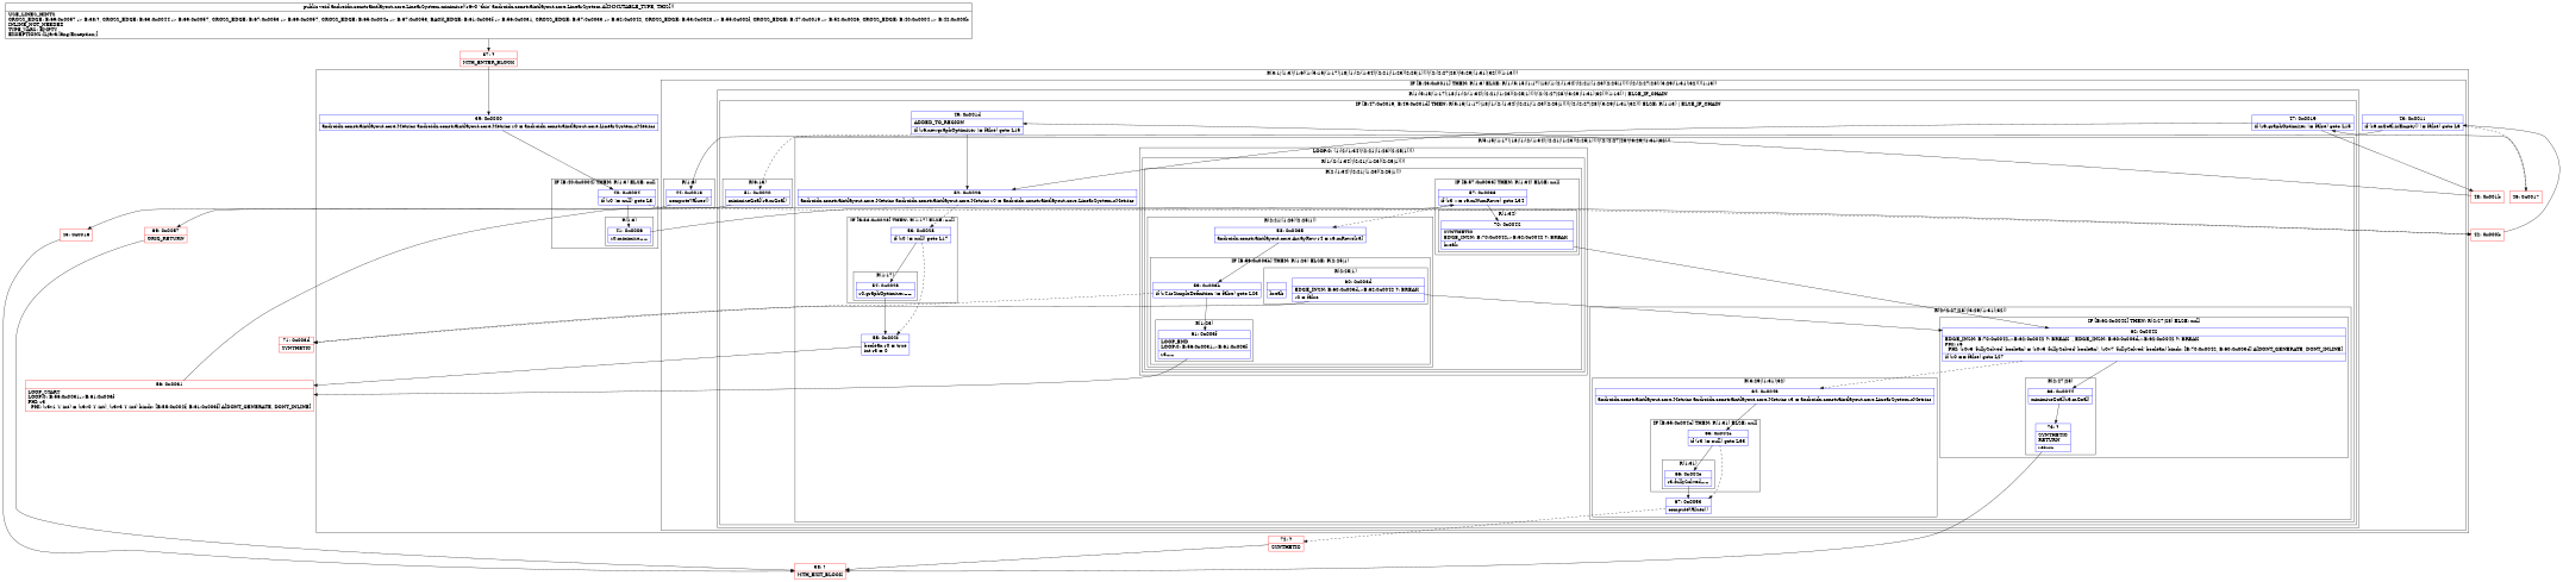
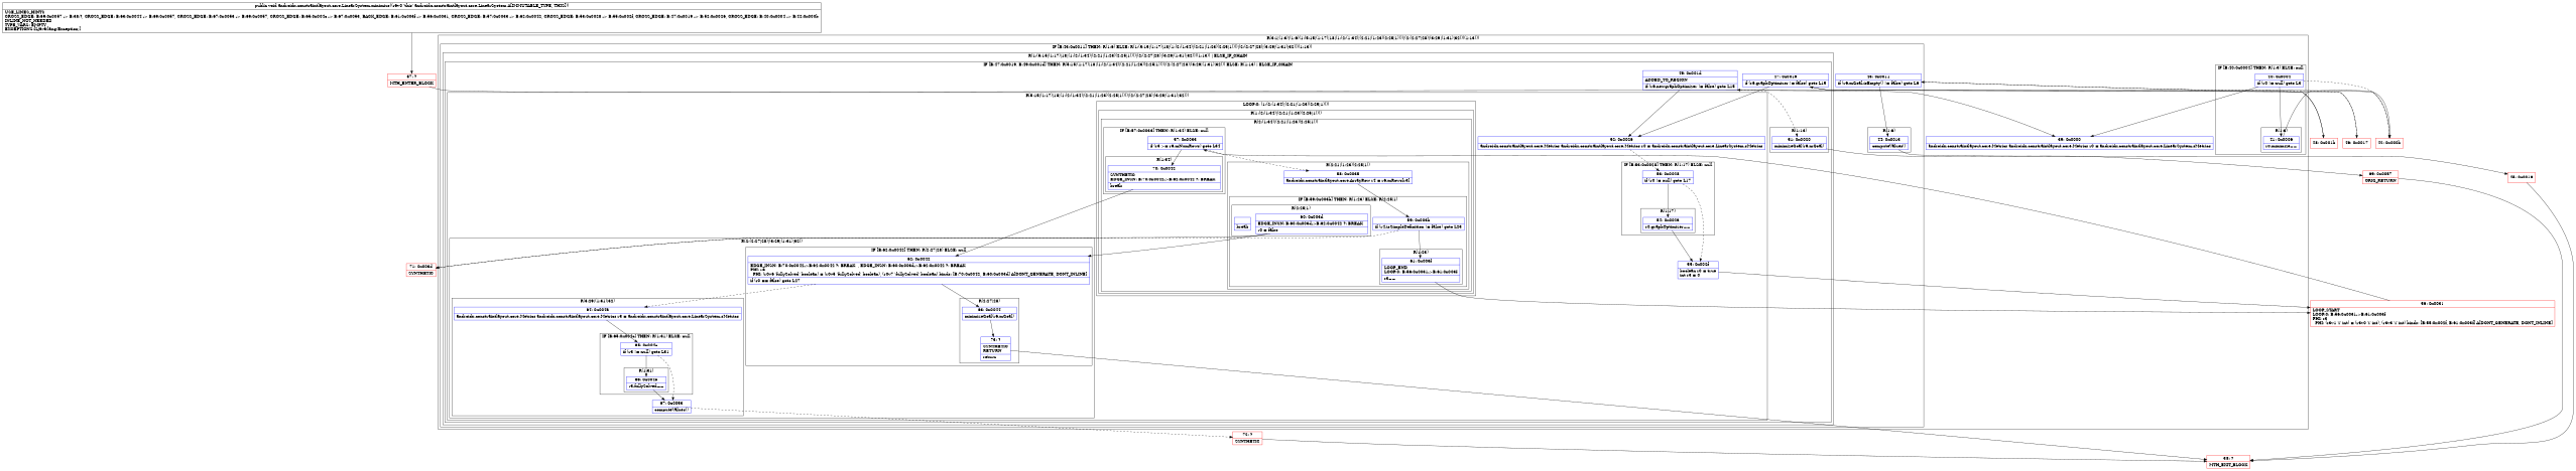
  digraph {
    node [color=blue shape=record]
    n1 [label="{41\:\ 0x0006|r0.minimize++\l}"]
    n2 [label="{40\:\ 0x0004|if (r0 != null) goto L3\l}"]
    n3 [label="{44\:\ 0x0013|computeValues()\l}"]
    n4 [label="{54\:\ 0x002a|r0.graphOptimizer++\l}"]
    n5 [label="{53\:\ 0x0028|if (r0 != null) goto L17\l}"]
    n6 [label="{70\:\ 0x0042|SYNTHETIC\lEDGE_INSN: B:70:0x0042\-\>B:62:0x0042 ?: BREAK  \l|break\l}"]
    n7 [label="{57\:\ 0x0033|if (r3 \>= r6.mNumRows) goto L34\l}"]
    n8 [label="{61\:\ 0x003f|LOOP_END\lLOOP:0: B:56:0x0031\-\>B:61:0x003f\l|r3++\l}"]
    n9 [label="{60\:\ 0x003d|EDGE_INSN: B:60:0x003d\-\>B:62:0x0042 ?: BREAK  \l|r0 = false\l}"]
    n10 [label="{|break\l}"]
    n11 [label="{59\:\ 0x003b|if (r4.isSimpleDefinition != false) goto L23\l}"]
    n12 [label="{58\:\ 0x0035|androidx.constraintlayout.core.ArrayRow r4 = r6.mRows[r3]\l}"]
    n13 [label="{63\:\ 0x0044|minimizeGoal(r6.mGoal)\l}"]
    n14 [label="{73\:\ ?|SYNTHETIC\lRETURN\l|return\l}"]
    n15 [label="{62\:\ 0x0042|EDGE_INSN: B:70:0x0042\-\>B:62:0x0042 ?: BREAK  , EDGE_INSN: B:60:0x003d\-\>B:62:0x0042 ?: BREAK  \lPHI: r6 \l  PHI: (r0v6 'fullySolved' boolean) = (r0v5 'fullySolved' boolean), (r0v7 'fullySolved' boolean) binds: [B:70:0x0042, B:60:0x003d] A[DONT_GENERATE, DONT_INLINE]\l|if (r0 == false) goto L27\l}"]
    n16 [label="{66\:\ 0x004e|r3.fullySolved++\l}"]
-   n17 [label="{65\:\ 0x004c|if (r3 != null) goto L33\l}"]
+   n17 [label="{65\:\ 0x004c|if (r3 != null) goto L31\l}"]
    n18 [label="{64\:\ 0x004a|androidx.constraintlayout.core.Metrics androidx.constraintlayout.core.Metrics r3 = androidx.constraintlayout.core.LinearSystem.sMetrics\l}"]
    n19 [label="{67\:\ 0x0053|computeValues()\l}"]
    n20 [label="{52\:\ 0x0026|androidx.constraintlayout.core.Metrics androidx.constraintlayout.core.Metrics r0 = androidx.constraintlayout.core.LinearSystem.sMetrics\l}"]
    n21 [label="{55\:\ 0x002f|boolean r0 = true\lint r3 = 0\l}"]
    n22 [label="{51\:\ 0x0020|minimizeGoal(r6.mGoal)\l}"]
    n23 [label="{47\:\ 0x0019|if (r6.graphOptimizer != false) goto L15\l}"]
    n24 [label="{49\:\ 0x001d|ADDED_TO_REGION\l|if (r6.newgraphOptimizer != false) goto L15\l}"]
    n25 [label="{43\:\ 0x0011|if (r6.mGoal.isEmpty() != false) goto L6\l}"]
    n26 [label="{39\:\ 0x0000|androidx.constraintlayout.core.Metrics androidx.constraintlayout.core.Metrics r0 = androidx.constraintlayout.core.LinearSystem.sMetrics\l}"]
    n27 [color=red label="{42\:\ 0x000b}"]
    n28 [color=red label="{45\:\ 0x0016}"]
    n29 [color=red label="{56\:\ 0x0031|LOOP_START\lLOOP:0: B:56:0x0031\-\>B:61:0x003f\lPHI: r3 \l  PHI: (r3v1 'i' int) = (r3v0 'i' int), (r3v3 'i' int) binds: [B:55:0x002f, B:61:0x003f] A[DONT_GENERATE, DONT_INLINE]\l}"]
    n30 [color=red label="{71\:\ 0x003d|SYNTHETIC\l}"]
    n31 [color=red label="{38\:\ ?|MTH_EXIT_BLOCK\l}"]
    n32 [color=red label="{72\:\ ?|SYNTHETIC\l}"]
    n33 [color=red label="{69\:\ 0x0057|ORIG_RETURN\l}"]
    n34 [color=red label="{48\:\ 0x001b}"]
    n35 [color=red label="{46\:\ 0x0017}"]
    n36 [color=red label="{37\:\ ?|MTH_ENTER_BLOCK\l}"]
    n37 [label="{public void androidx.constraintlayout.core.LinearSystem.minimize((r6v0 'this' androidx.constraintlayout.core.LinearSystem A[IMMUTABLE_TYPE, THIS]))  | USE_LINES_HINTS\lCROSS_EDGE: B:69:0x0057 \-\> B:38:?, CROSS_EDGE: B:63:0x0044 \-\> B:69:0x0057, CROSS_EDGE: B:67:0x0053 \-\> B:69:0x0057, CROSS_EDGE: B:65:0x004c \-\> B:67:0x0053, BACK_EDGE: B:61:0x003f \-\> B:56:0x0031, CROSS_EDGE: B:57:0x0033 \-\> B:62:0x0042, CROSS_EDGE: B:53:0x0028 \-\> B:55:0x002f, CROSS_EDGE: B:47:0x0019 \-\> B:52:0x0026, CROSS_EDGE: B:40:0x0004 \-\> B:42:0x000b\lINLINE_NOT_NEEDED\lTYPE_VARS: EMPTY\lEXCEPTIONS:[Ljava\/lang\/Exception;]\l}" color=""]
    subgraph cluster_1 {
      label="R(3:1|(1:3)|(1:6)(1:(5:15|(1:17)|18|(1:(2:(1:34)|(2:21|(1:23)(2:25|1))))|(2:(2:27|28)|(3:29|(1:31)|32)))(1:13)))"
      n26
      subgraph cluster_2 {
        label="IF [B:40:0x0004] THEN: R(1:3) ELSE: null"
        n2
        subgraph cluster_3 {
          label="R(1:3)"
          n1
        }
      }
      subgraph cluster_4 {
        label="IF [B:43:0x0011] THEN: R(1:6) ELSE: R(1:(5:15|(1:17)|18|(1:(2:(1:34)|(2:21|(1:23)(2:25|1))))|(2:(2:27|28)|(3:29|(1:31)|32)))(1:13))"
        n25
        subgraph cluster_5 {
          label="R(1:6)"
          n3
        }
        subgraph cluster_6 {
          label="R(1:(5:15|(1:17)|18|(1:(2:(1:34)|(2:21|(1:23)(2:25|1))))|(2:(2:27|28)|(3:29|(1:31)|32)))(1:13)) | ELSE_IF_CHAIN\l"
          subgraph cluster_7 {
            label="IF [B:47:0x0019, B:49:0x001d] THEN: R(5:15|(1:17)|18|(1:(2:(1:34)|(2:21|(1:23)(2:25|1))))|(2:(2:27|28)|(3:29|(1:31)|32))) ELSE: R(1:13) | ELSE_IF_CHAIN\l"
            n23
            n24
            subgraph cluster_8 {
              label="R(5:15|(1:17)|18|(1:(2:(1:34)|(2:21|(1:23)(2:25|1))))|(2:(2:27|28)|(3:29|(1:31)|32)))"
              n20
              n21
              subgraph cluster_9 {
                label="IF [B:53:0x0028] THEN: R(1:17) ELSE: null"
                n5
                subgraph cluster_10 {
                  label="R(1:17)"
                  n4
                }
              }
              subgraph cluster_11 {
                label="LOOP:0: (1:(2:(1:34)|(2:21|(1:23)(2:25|1))))"
                subgraph cluster_12 {
                  label="R(1:(2:(1:34)|(2:21|(1:23)(2:25|1))))"
                  subgraph cluster_13 {
                    label="R(2:(1:34)|(2:21|(1:23)(2:25|1)))"
                    subgraph cluster_14 {
                      label="IF [B:57:0x0033] THEN: R(1:34) ELSE: null"
                      n7
                      subgraph cluster_15 {
                        label="R(1:34)"
                        n6
                      }
                    }
                    subgraph cluster_16 {
                      label="R(2:21|(1:23)(2:25|1))"
                      n12
                      subgraph cluster_17 {
                        label="IF [B:59:0x003b] THEN: R(1:23) ELSE: R(2:25|1)"
                        n11
                        subgraph cluster_18 {
                          label="R(1:23)"
                          n8
                        }
                        subgraph cluster_19 {
                          label="R(2:25|1)"
                          n9
                          n10
                        }
                      }
                    }
                  }
                }
              }
              subgraph cluster_20 {
                label="R(2:(2:27|28)|(3:29|(1:31)|32))"
                subgraph cluster_21 {
                  label="IF [B:62:0x0042] THEN: R(2:27|28) ELSE: null"
                  n15
                  subgraph cluster_22 {
                    label="R(2:27|28)"
                    n13
                    n14
                  }
                }
                subgraph cluster_23 {
                  label="R(3:29|(1:31)|32)"
                  n18
                  n19
                  subgraph cluster_24 {
                    label="IF [B:65:0x004c] THEN: R(1:31) ELSE: null"
                    n17
                    subgraph cluster_25 {
                      label="R(1:31)"
                      n16
                    }
                  }
                }
              }
            }
            subgraph cluster_26 {
-             label="R(6:13)"
+             label="R(1:13)"
              n22
            }
          }
        }
      }
    }
    n1 -> n27
    n2 -> n1
    n2 -> n27 [style=dashed]
    n3 -> n28
    n4 -> n21
    n5 -> n4
    n5 -> n21 [style=dashed]
    n6 -> n15
    n7 -> n6
    n7 -> n12 [style=dashed]
    n8 -> n29
    n9 -> n15
    n9 -> n30
    n11 -> n8
    n11 -> n30 [style=dashed]
    n12 -> n11
    n13 -> n14
    n14 -> n31
    n15 -> n13
    n15 -> n18 [style=dashed]
    n16 -> n19
    n17 -> n16
    n17 -> n19 [style=dashed]
    n18 -> n17
    n19 -> n32 [style=dashed]
    n20 -> n5 [style=dashed]
    n21 -> n29
    n22 -> n33
    n23 -> n20
    n23 -> n34 [style=solid]
    n24 -> n20
    n24 -> n22 [style=dashed]
    n25 -> n3
    n25 -> n35 [style=dashed]
-   n26 -> n2
+   n2 -> n26
    n27 -> n25
    n28 -> n31
    n29 -> n7
    n32 -> n31
    n33 -> n31
    n34 -> n24
    n35 -> n23
    n36 -> n26
    n37 -> n36
  }
